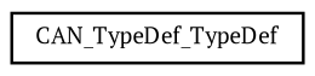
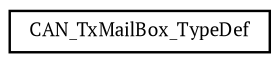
  digraph {
    rankdir=LR
    fontname="PT Serif"
-   n1 [color=black fillcolor=white fontname="PT Serif" fontsize=8 height=0.2 label=CAN_TypeDef_TypeDef shape=record style=filled width=0.4]
+   n1 [color=black fillcolor=white fontname="PT Serif" fontsize=8 height=0.2 label=CAN_TxMailBox_TypeDef shape=record style=filled width=0.4]
  }
